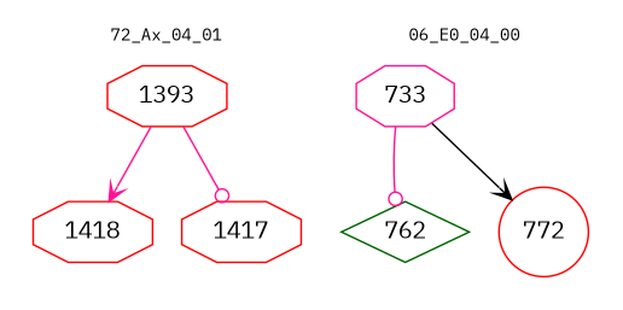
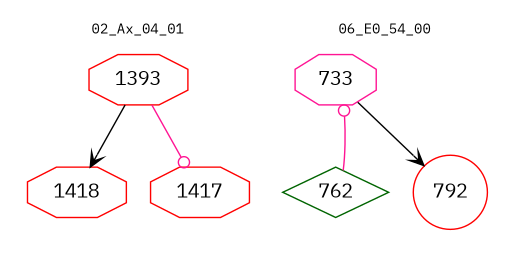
  digraph {
    fontname="IBM Plex Mono"
    node [color=red fontname="IBM Plex Mono" shape=octagon]
    edge [arrowhead=vee color=black fontname="IBM Plex Mono"]
    n1 [label=1393]
    n2 [label=1418]
    n3 [label=1417]
    n4 [color=deeppink label=733]
    n5 [color=darkgreen label=762 shape=diamond]
-   n6 [label=772 shape=circle]
+   n6 [label=792 shape=circle]
    subgraph cluster_1 {
      color=white
      fontsize=10
-     label="72_Ax_04_01"
+     label="02_Ax_04_01"
      n1
      n2
      n3
    }
    subgraph cluster_2 {
      color=white
      fontsize=10
-     label="06_E0_04_00"
+     label="06_E0_54_00"
      n4
      n5
      n6
    }
-   n1 -> n2 [color=deeppink]
+   n1 -> n2
    n1 -> n3 [arrowhead=odot color=deeppink]
-   n4 -> n5 [arrowhead=odot color=deeppink]
+   n5 -> n4 [arrowhead=odot color=deeppink]
    n4 -> n6
  }
